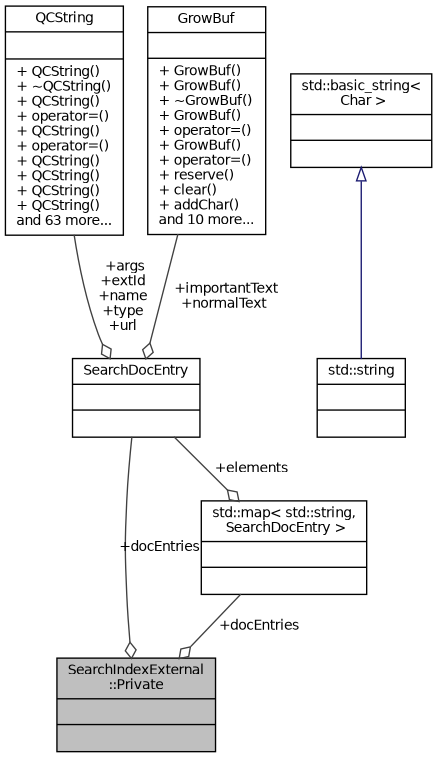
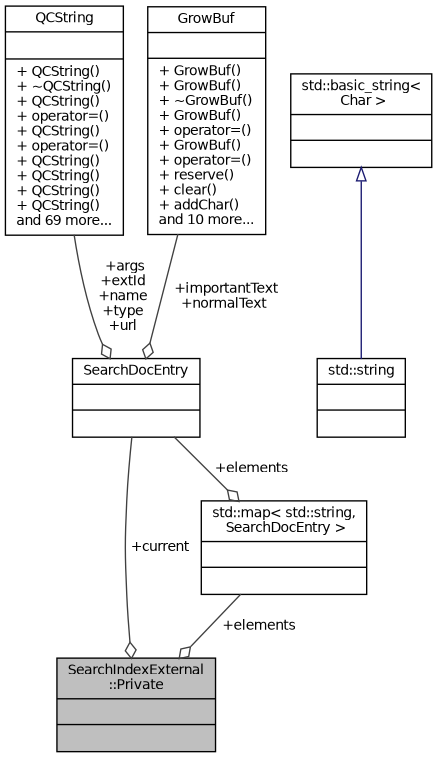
  digraph {
    node [color=black fillcolor=white fontname=Helvetica fontsize=10 shape=record style=filled]
    edge [arrowhead=odiamond color=grey25 fontname=Helvetica fontsize=10 labelfontname=Helvetica labelfontsize=10 style=solid]
    n1 [fillcolor=grey75 fontcolor=black height=0.2 label="{SearchIndexExternal\l::Private\n||}" width=0.4]
    n2 [height=0.2 label="{std::map\< std::string,\l SearchDocEntry \>\n||}" width=0.4]
    n3 [height=0.2 label="{std::string\n||}" width=0.4]
    n4 [height=0.2 label="{std::basic_string\<\l Char \>\n||}" width=0.4]
    n5 [height=0.2 label="{SearchDocEntry\n||}" width=0.4]
-   n6 [height=0.2 label="{QCString\n||+ QCString()\l+ ~QCString()\l+ QCString()\l+ operator=()\l+ QCString()\l+ operator=()\l+ QCString()\l+ QCString()\l+ QCString()\l+ QCString()\land 63 more...\l}" width=0.4]
+   n6 [height=0.2 label="{QCString\n||+ QCString()\l+ ~QCString()\l+ QCString()\l+ operator=()\l+ QCString()\l+ operator=()\l+ QCString()\l+ QCString()\l+ QCString()\l+ QCString()\land 69 more...\l}" width=0.4]
    n7 [height=0.2 label="{GrowBuf\n||+ GrowBuf()\l+ GrowBuf()\l+ ~GrowBuf()\l+ GrowBuf()\l+ operator=()\l+ GrowBuf()\l+ operator=()\l+ reserve()\l+ clear()\l+ addChar()\land 10 more...\l}" width=0.4]
-   n2 -> n1 [label=" +docEntries"]
+   n2 -> n1 [label=" +elements"]
    n4 -> n3 [arrowtail=onormal color=midnightblue dir=back arrowhead=""]
-   n5 -> n1 [label=" +docEntries"]
+   n5 -> n1 [label=" +current"]
    n5 -> n2 [label=" +elements"]
    n6 -> n5 [label=" +args\n+extId\n+name\n+type\n+url"]
    n7 -> n5 [label=" +importantText\n+normalText"]
  }
